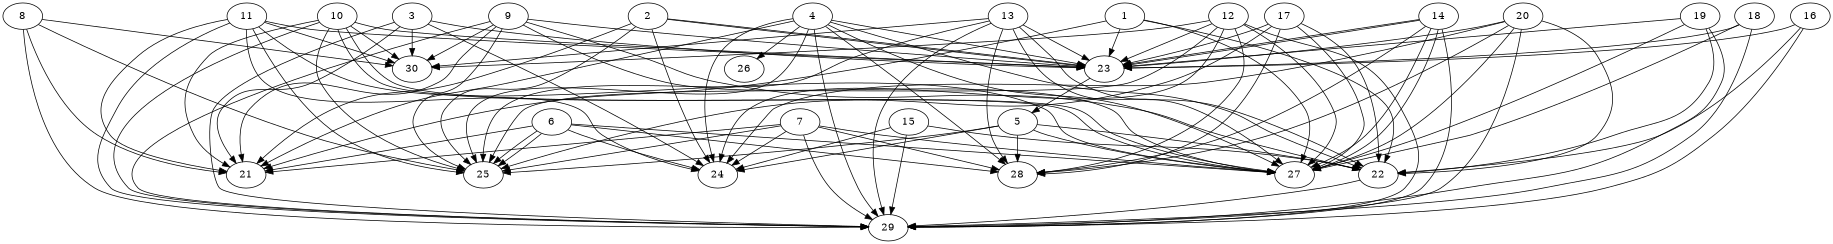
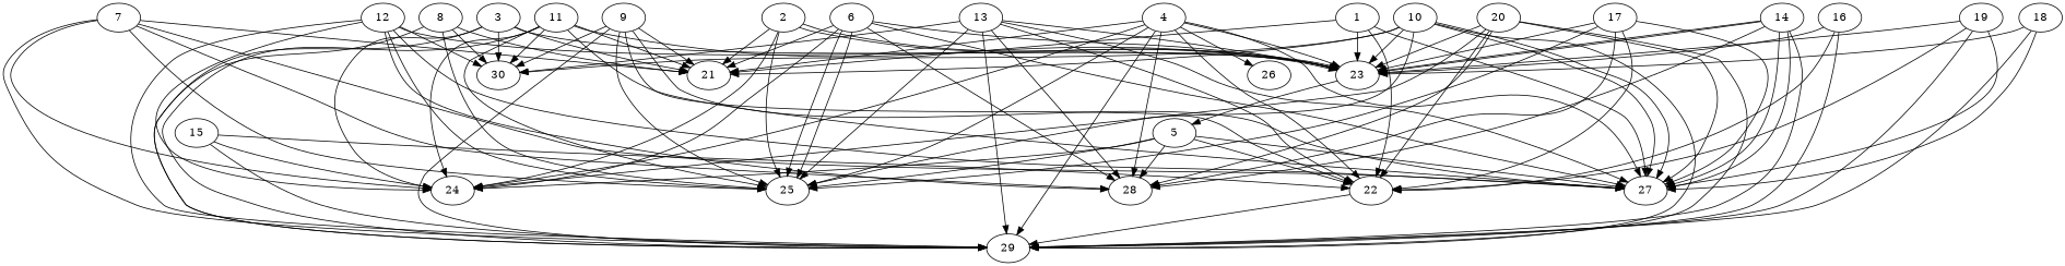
  digraph {
    node [alpha=0.16]
    1 [alpha=0.03 expect_size=19911680]
    21 [alpha=0.07 expect_size=44576768]
    22 [alpha=0.05 expect_size=50466816]
    23 [alpha=0.03 expect_size=43164672]
    27 [alpha=0.14 expect_size=46999552]
    29 [alpha=0.08 expect_size=12994560]
    5 [alpha=0.01 expect_size=10933248]
    2 [alpha=0.10 expect_size=9781248]
    24 [alpha=0.18 expect_size=33745920]
    25 [expect_size=23803904]
    3 [alpha=0.00 expect_size=6116352]
    30 [alpha=0.19 expect_size=14255104]
    4 [alpha=0.07 expect_size=44797952]
    26 [alpha=0.12 expect_size=50811904]
    28 [alpha=0.13 expect_size=29576192]
    6 [alpha=0.20 expect_size=49299456]
    7 [alpha=0.19 expect_size=19117056]
    8 [alpha=0.19 expect_size=45487104]
    9 [alpha=0.08 expect_size=41086976]
    10 [expect_size=45302784]
    11 [alpha=0.02 expect_size=40344576]
    12 [alpha=0.17 expect_size=47714304]
    13 [expect_size=23065600]
    14 [expect_size=23586816]
    15 [alpha=0.11 expect_size=40244224]
    16 [alpha=0.18 expect_size=42730496]
    17 [alpha=0.13 expect_size=41664512]
    18 [alpha=0.13 expect_size=38576128]
    19 [alpha=0.01 expect_size=36701184]
    20 [alpha=0.10 expect_size=7624704]
    1 -> 21
    1 -> 22
    1 -> 23
    1 -> 27
    22 -> 29
    23 -> 5
    5 -> 22
    5 -> 27
    5 -> 24
    5 -> 25
    5 -> 28
    2 -> 21
    2 -> 23
    2 -> 23
    2 -> 24
    2 -> 25
    3 -> 21
    3 -> 23
    3 -> 29
    3 -> 24
    3 -> 30
    4 -> 21
    4 -> 22
    4 -> 23
    4 -> 27
    4 -> 29
    4 -> 24
    4 -> 25
    4 -> 26
    4 -> 28
    6 -> 21
    6 -> 27
    6 -> 24
    6 -> 25
    6 -> 25
    6 -> 28
    7 -> 21
    7 -> 27
    7 -> 29
    7 -> 24
    7 -> 25
    7 -> 28
    8 -> 21
    8 -> 29
    8 -> 25
    8 -> 30
    9 -> 21
    9 -> 22
-   9 -> 23
+   6 -> 23
    9 -> 27
    9 -> 29
    9 -> 25
    9 -> 30
    10 -> 21
    10 -> 23
    10 -> 27
    10 -> 27
    10 -> 29
    10 -> 25
    10 -> 30
    11 -> 21
    11 -> 23
    11 -> 27
    11 -> 29
    11 -> 24
    11 -> 25
    11 -> 30
    12 -> 23
    12 -> 27
    12 -> 29
    12 -> 24
    12 -> 25
    12 -> 30
    12 -> 28
    13 -> 22
    13 -> 23
    13 -> 27
    13 -> 29
    13 -> 25
    13 -> 30
    13 -> 28
    14 -> 23
    14 -> 23
    14 -> 27
    14 -> 27
    14 -> 29
    14 -> 28
    15 -> 22
    15 -> 29
    15 -> 24
    16 -> 22
    16 -> 23
    16 -> 29
    17 -> 22
    17 -> 23
    17 -> 27
    17 -> 25
    17 -> 28
    18 -> 23
    18 -> 27
    18 -> 29
    19 -> 22
    19 -> 23
    19 -> 27
    19 -> 29
    20 -> 22
    20 -> 23
    20 -> 27
    20 -> 29
    20 -> 24
    20 -> 28
  }
